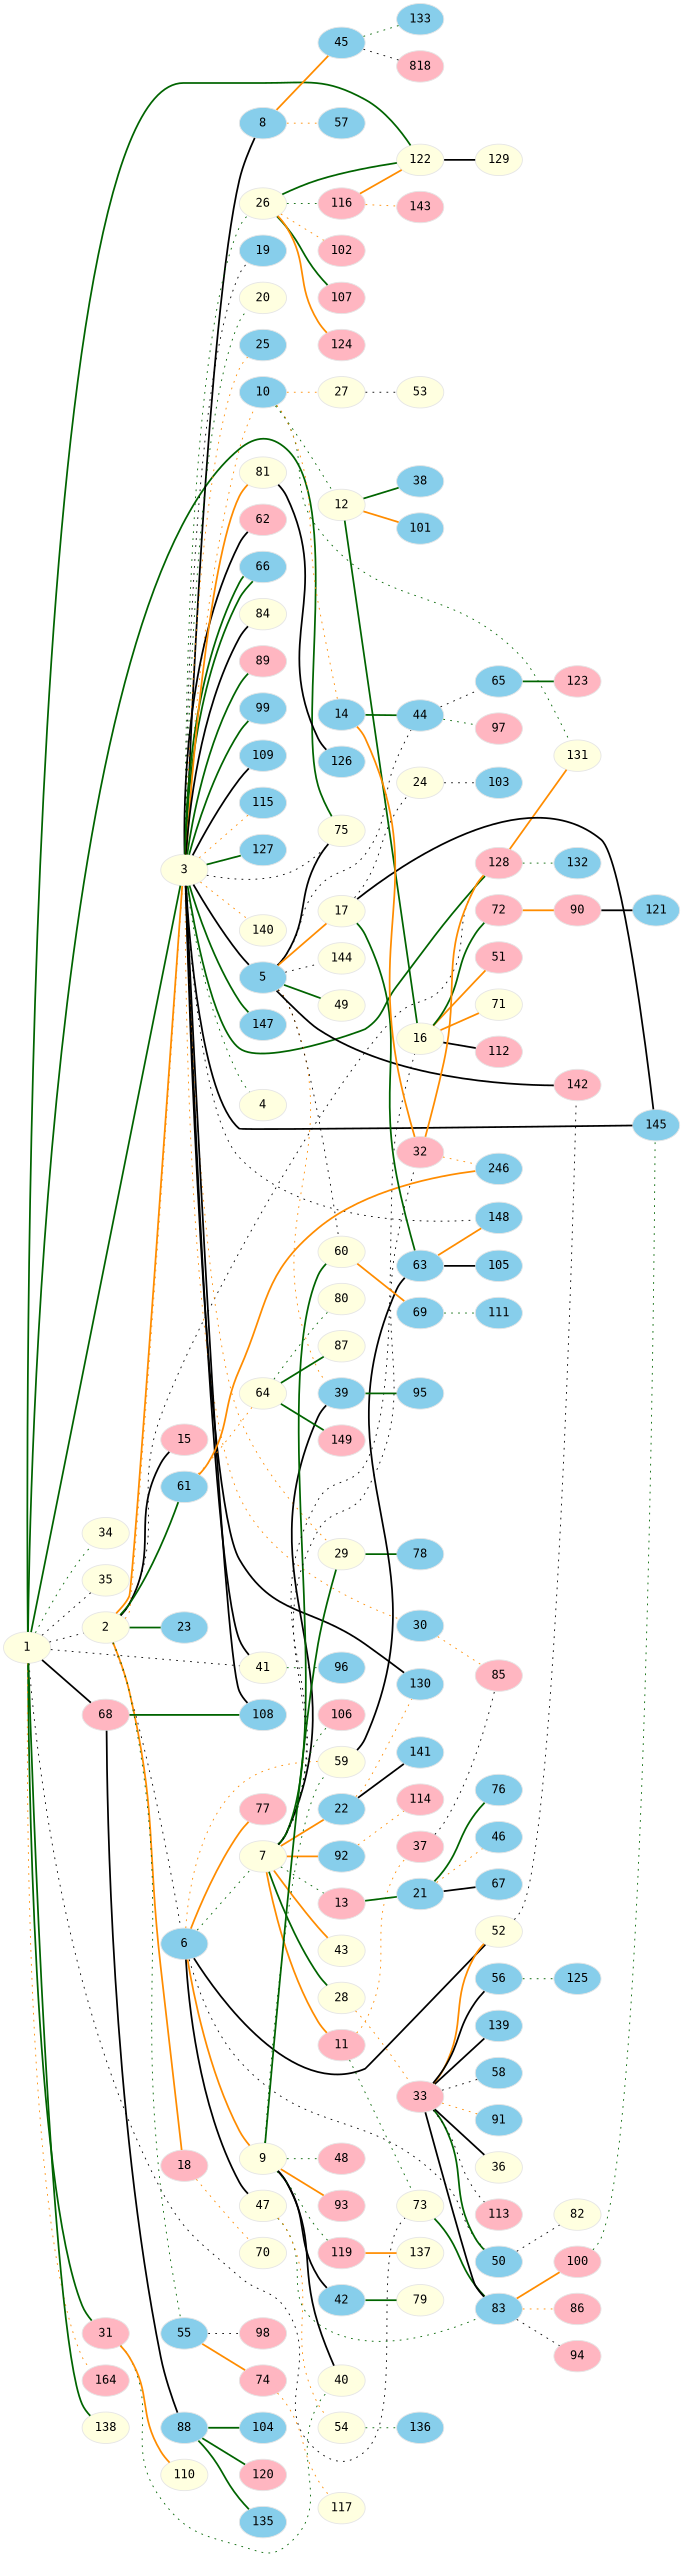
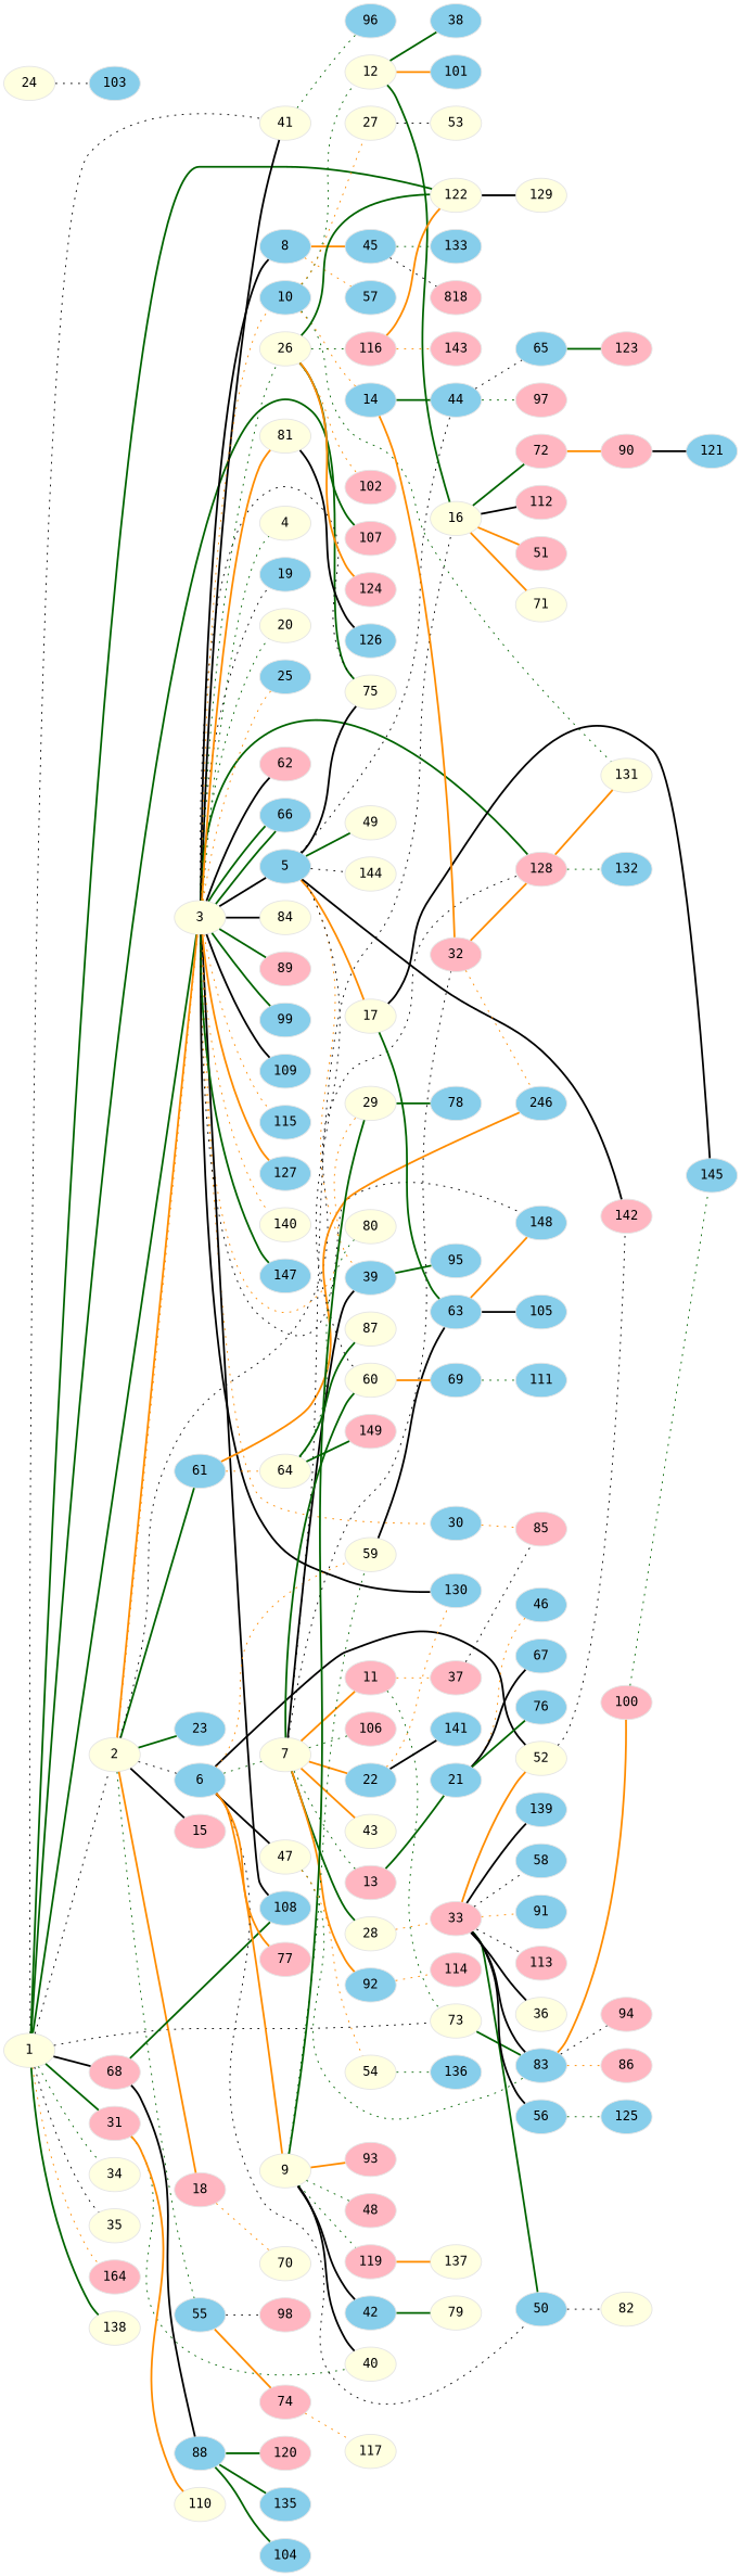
  graph {
    fontname="DejaVu Sans Mono"
    rankdir=LR
    node [color=gray90 fillcolor=skyblue fontname="DejaVu Sans Mono" style=filled]
    edge [color=darkgreen fontname="DejaVu Sans Mono" style=bold]
    1 [fillcolor=lightyellow]
    2 [fillcolor=lightyellow]
    3 [fillcolor=lightyellow]
    31 [fillcolor=lightpink]
    34 [fillcolor=lightyellow]
    35 [fillcolor=lightyellow]
    41 [fillcolor=lightyellow]
    68 [fillcolor=lightpink]
    73 [fillcolor=lightyellow]
    75 [fillcolor=lightyellow]
    122 [fillcolor=lightyellow]
    n12 [fillcolor=lightpink label=164]
    138 [fillcolor=lightyellow]
    6
    15 [fillcolor=lightpink]
    18 [fillcolor=lightpink]
    23
    55
    61
    128 [fillcolor=lightpink]
    4 [fillcolor=lightyellow]
    5
    8
    10
    19
    20 [fillcolor=lightyellow]
    25
    26 [fillcolor=lightyellow]
    29 [fillcolor=lightyellow]
    30
    62 [fillcolor=lightpink]
    66
    81 [fillcolor=lightyellow]
    84 [fillcolor=lightyellow]
    89 [fillcolor=lightpink]
    99
    108
    109
    115
    127
    130
    140 [fillcolor=lightyellow]
    145
    147
    148
    40 [fillcolor=lightyellow]
    110 [fillcolor=lightyellow]
    96
    88
    83
    129 [fillcolor=lightyellow]
    7 [fillcolor=lightyellow]
    9 [fillcolor=lightyellow]
    47 [fillcolor=lightyellow]
    50
    52 [fillcolor=lightyellow]
    59 [fillcolor=lightyellow]
    77 [fillcolor=lightpink]
    70 [fillcolor=lightyellow]
    74 [fillcolor=lightpink]
    98 [fillcolor=lightpink]
    n62 [label=246]
    64 [fillcolor=lightyellow]
    131 [fillcolor=lightyellow]
    132
    17 [fillcolor=lightyellow]
    39
    44
    49 [fillcolor=lightyellow]
    60 [fillcolor=lightyellow]
    142 [fillcolor=lightpink]
    144 [fillcolor=lightyellow]
    45
    57
    12 [fillcolor=lightyellow]
    14
    27 [fillcolor=lightyellow]
    102 [fillcolor=lightpink]
    107 [fillcolor=lightpink]
    116 [fillcolor=lightpink]
    124 [fillcolor=lightpink]
    78
    85 [fillcolor=lightpink]
    126
    24 [fillcolor=lightyellow]
    63
    95
    65
    97 [fillcolor=lightpink]
    69
    11 [fillcolor=lightpink]
    13 [fillcolor=lightpink]
    16 [fillcolor=lightyellow]
    22
    28 [fillcolor=lightyellow]
    32 [fillcolor=lightpink]
    43 [fillcolor=lightyellow]
    92
    106 [fillcolor=lightpink]
    42
    48 [fillcolor=lightpink]
    93 [fillcolor=lightpink]
    119 [fillcolor=lightpink]
    54 [fillcolor=lightyellow]
    82 [fillcolor=lightyellow]
    37 [fillcolor=lightpink]
    21
    51 [fillcolor=lightpink]
    71 [fillcolor=lightyellow]
    72 [fillcolor=lightpink]
    112 [fillcolor=lightpink]
    141
    33 [fillcolor=lightpink]
    114 [fillcolor=lightpink]
    n115 [fillcolor=lightpink label=818]
    133
    79 [fillcolor=lightyellow]
    137 [fillcolor=lightyellow]
    38
    101
    53 [fillcolor=lightyellow]
    46
    67
    76
    90 [fillcolor=lightpink]
    103
    105
    143 [fillcolor=lightpink]
    36 [fillcolor=lightyellow]
    56
    58
    91
    113 [fillcolor=lightpink]
    139
    125
    86 [fillcolor=lightpink]
    94 [fillcolor=lightpink]
    100 [fillcolor=lightpink]
    123 [fillcolor=lightpink]
    136
    117 [fillcolor=lightyellow]
    111
    80 [fillcolor=lightyellow]
    87 [fillcolor=lightyellow]
    149 [fillcolor=lightpink]
    104
    120 [fillcolor=lightpink]
    135
    121
    1 -- 2 [color=black style=dotted]
    1 -- 3
    1 -- 31
    1 -- 34 [style=dotted]
    1 -- 35 [color=black style=dotted]
    1 -- 41 [color=black style=dotted]
    1 -- 68 [color=black]
    1 -- 73 [color=black style=dotted]
    1 -- 75
    1 -- 122
    1 -- n12 [color=darkorange style=dotted]
    1 -- 138
    2 -- 3 [color=darkorange style=dotted]
    2 -- 3 [color=darkorange]
    2 -- 6 [color=black style=dotted]
    2 -- 15 [color=black]
    2 -- 18 [color=darkorange]
    2 -- 23
    2 -- 55 [style=dotted]
    2 -- 61
    2 -- 128 [color=black style=dotted]
    3 -- 41 [color=black]
    3 -- 75 [color=black style=dotted]
    3 -- 128
    3 -- 4 [style=dotted]
    3 -- 5 [color=black]
    3 -- 8 [color=black]
    3 -- 10 [color=darkorange style=dotted]
    3 -- 19 [color=black style=dotted]
    3 -- 20 [style=dotted]
    3 -- 25 [color=darkorange style=dotted]
    3 -- 26 [style=dotted]
    3 -- 29 [color=darkorange style=dotted]
    3 -- 30 [color=darkorange style=dotted]
    3 -- 62 [color=black]
    3 -- 66
    3 -- 66
    3 -- 81 [color=darkorange]
    3 -- 84 [color=black]
    3 -- 89
    3 -- 99
    3 -- 108 [color=black]
    3 -- 109 [color=black]
    3 -- 115 [color=darkorange style=dotted]
-   3 -- 127
+   3 -- 127 [color=darkorange]
    3 -- 130 [color=black]
    3 -- 140 [color=darkorange style=dotted]
-   3 -- 145 [color=black]
    3 -- 147
    3 -- 148 [color=black style=dotted]
    31 -- 40 [style=dotted]
    31 -- 110 [color=darkorange]
    41 -- 96 [style=dotted]
    68 -- 108
    68 -- 88 [color=black]
    73 -- 83
    122 -- 129 [color=black]
    6 -- 7 [style=dotted]
    6 -- 9 [color=darkorange]
    6 -- 47 [color=black]
    6 -- 50 [color=black style=dotted]
    6 -- 52 [color=black]
    6 -- 59 [color=darkorange style=dotted]
    6 -- 77 [color=darkorange]
    18 -- 70 [color=darkorange style=dotted]
    55 -- 74 [color=darkorange]
    55 -- 98 [color=black style=dotted]
    61 -- n62 [color=darkorange]
    61 -- 64 [color=darkorange style=dotted]
    128 -- 131 [color=darkorange]
    128 -- 132 [style=dotted]
    5 -- 75 [color=black]
    5 -- 17 [color=darkorange]
    5 -- 39 [color=darkorange style=dotted]
    5 -- 44 [color=black style=dotted]
    5 -- 49
    5 -- 60 [color=black style=dotted]
    5 -- 142 [color=black]
    5 -- 144 [color=black style=dotted]
    8 -- 45 [color=darkorange]
    8 -- 57 [color=darkorange style=dotted]
    10 -- 131 [style=dotted]
    10 -- 12 [style=dotted]
    10 -- 14 [color=darkorange style=dotted]
    10 -- 27 [color=darkorange style=dotted]
    26 -- 122
    26 -- 102 [color=darkorange style=dotted]
    26 -- 107
    26 -- 116 [style=dotted]
    26 -- 124 [color=darkorange]
    29 -- 78
    30 -- 85 [color=darkorange style=dotted]
    81 -- 126 [color=black]
    88 -- 104
    88 -- 120
    88 -- 135
    83 -- 86 [color=darkorange style=dotted]
    83 -- 94 [color=black style=dotted]
    83 -- 100 [color=darkorange]
    7 -- 39 [color=black]
    7 -- 60
    7 -- 11 [color=darkorange]
    7 -- 13 [style=dotted]
    7 -- 16 [color=black style=dotted]
    7 -- 22 [color=darkorange]
    7 -- 28
    7 -- 32 [color=black style=dotted]
    7 -- 43 [color=darkorange]
    7 -- 92 [color=darkorange]
    7 -- 106 [style=dotted]
    9 -- 29
    9 -- 40 [color=black]
    9 -- 59 [style=dotted]
    9 -- 42 [color=black]
    9 -- 48 [style=dotted]
    9 -- 93 [color=darkorange]
    9 -- 119 [style=dotted]
    47 -- 83 [style=dotted]
    47 -- 54 [color=darkorange style=dotted]
    50 -- 82 [color=black style=dotted]
    52 -- 142 [color=black style=dotted]
    59 -- 63 [color=black]
    74 -- 117 [color=darkorange style=dotted]
    64 -- 80 [style=dotted]
    64 -- 87
    64 -- 149
    17 -- 145 [color=black]
-   17 -- 24 [color=black style=dotted]
    17 -- 63
    39 -- 95
    44 -- 65 [color=black style=dotted]
    44 -- 97 [style=dotted]
    60 -- 69 [color=darkorange]
    45 -- n115 [color=black style=dotted]
    45 -- 133 [style=dotted]
    12 -- 16
    12 -- 38
    12 -- 101 [color=darkorange]
    14 -- 44
    14 -- 32 [color=darkorange]
    27 -- 53 [color=black style=dotted]
    116 -- 122 [color=darkorange]
    116 -- 143 [color=darkorange style=dotted]
    24 -- 103 [color=black style=dotted]
    63 -- 148 [color=darkorange]
    63 -- 105 [color=black]
    65 -- 123
    69 -- 111 [style=dotted]
    11 -- 73 [style=dotted]
    11 -- 37 [color=darkorange style=dotted]
    13 -- 21
    16 -- 51 [color=darkorange]
    16 -- 71 [color=darkorange]
    16 -- 72
    16 -- 112 [color=black]
    22 -- 130 [color=darkorange style=dotted]
    22 -- 141 [color=black]
    28 -- 33 [color=darkorange style=dotted]
    32 -- 128 [color=darkorange]
    32 -- n62 [color=darkorange style=dotted]
    92 -- 114 [color=darkorange style=dotted]
    42 -- 79
    119 -- 137 [color=darkorange]
    54 -- 136 [style=dotted]
    37 -- 85 [color=black style=dotted]
    21 -- 46 [color=darkorange style=dotted]
    21 -- 67 [color=black]
    21 -- 76
    72 -- 90 [color=darkorange]
    33 -- 83 [color=black]
    33 -- 50
    33 -- 52 [color=darkorange]
    33 -- 36 [color=black]
    33 -- 56 [color=black]
    33 -- 58 [color=black style=dotted]
    33 -- 91 [color=darkorange style=dotted]
    33 -- 113 [color=black style=dotted]
    33 -- 139 [color=black]
    90 -- 121 [color=black]
    56 -- 125 [style=dotted]
    100 -- 145 [style=dotted]
  }
